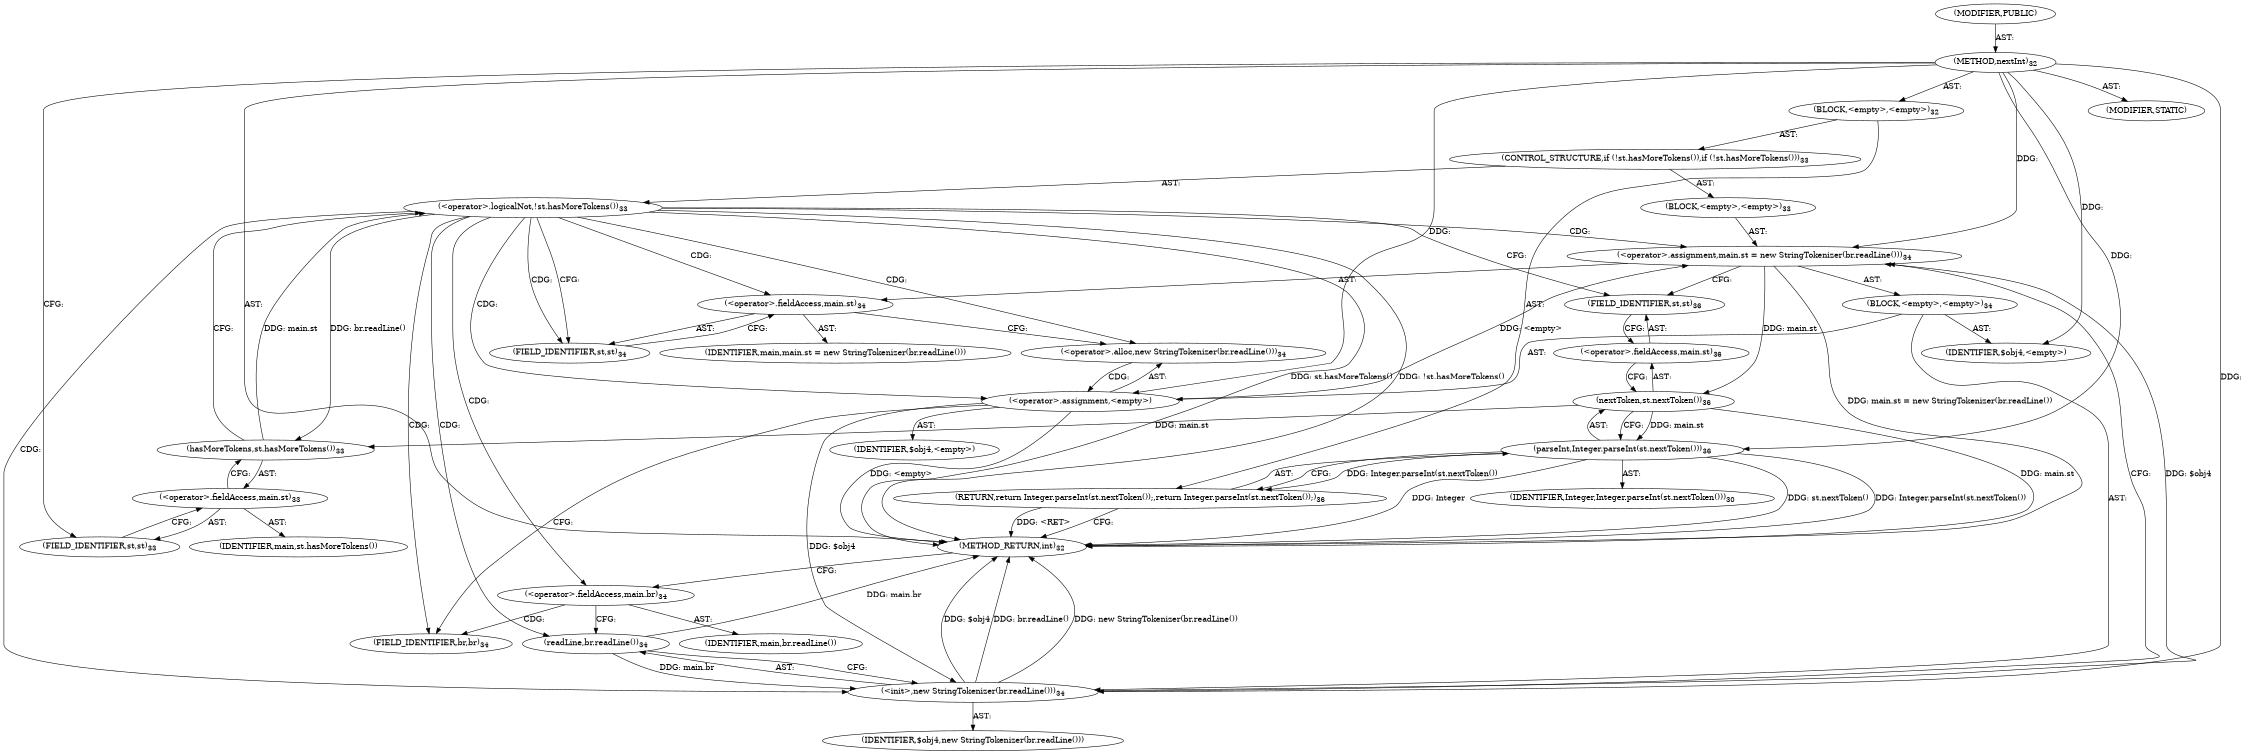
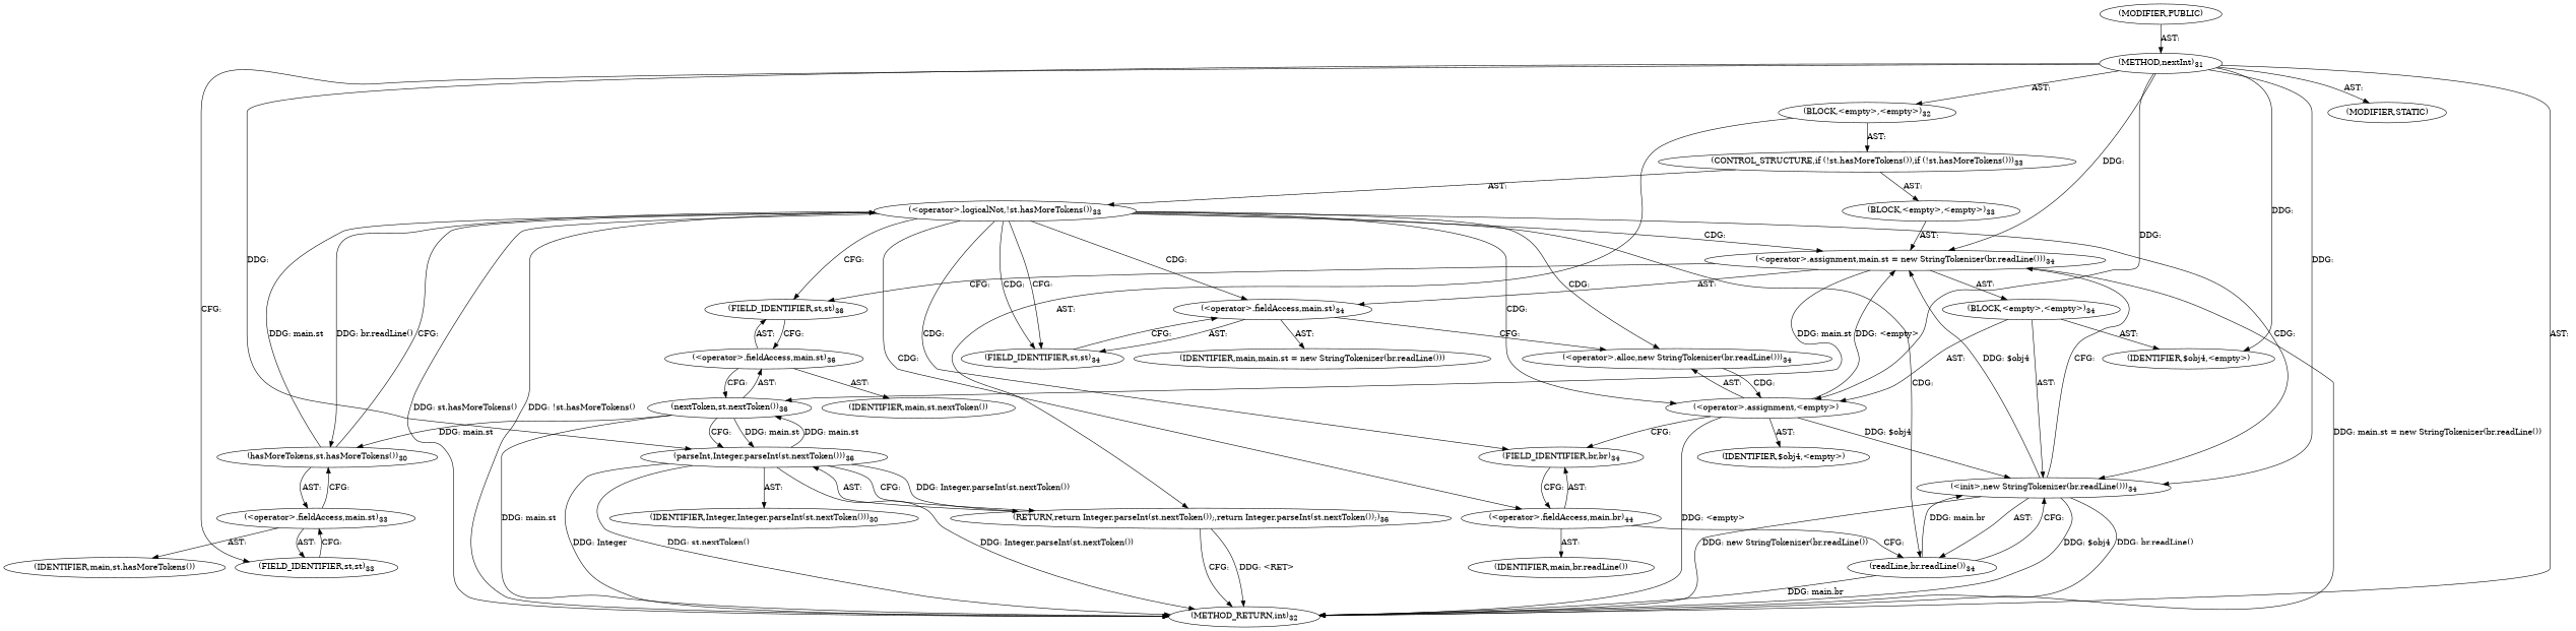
  digraph {
-   n1 [label=<(METHOD,nextInt)<SUB>32</SUB>>]
+   n1 [label=<(METHOD,nextInt)<SUB>31</SUB>>]
    n2 [label=<(BLOCK,&lt;empty&gt;,&lt;empty&gt;)<SUB>32</SUB>>]
    n3 [label=<(FIELD_IDENTIFIER,st,st)<SUB>33</SUB>>]
    n4 [label=<(&lt;operator&gt;.assignment,main.st = new StringTokenizer(br.readLine()))<SUB>34</SUB>>]
    n5 [label=<(&lt;operator&gt;.assignment,&lt;empty&gt;)>]
    n6 [label=<(&lt;init&gt;,new StringTokenizer(br.readLine()))<SUB>34</SUB>>]
    n7 [label=<(IDENTIFIER,$obj4,&lt;empty&gt;)>]
    n8 [label=<(parseInt,Integer.parseInt(st.nextToken()))<SUB>36</SUB>>]
    n9 [label=<(MODIFIER,STATIC)>]
    n10 [label=<(METHOD_RETURN,int)<SUB>32</SUB>>]
    n11 [label=<(CONTROL_STRUCTURE,if (!st.hasMoreTokens()),if (!st.hasMoreTokens()))<SUB>33</SUB>>]
    n12 [label=<(RETURN,return Integer.parseInt(st.nextToken());,return Integer.parseInt(st.nextToken());)<SUB>36</SUB>>]
    n13 [label=<(&lt;operator&gt;.fieldAccess,main.st)<SUB>33</SUB>>]
    n14 [label=<(&lt;operator&gt;.fieldAccess,main.st)<SUB>34</SUB>>]
    n15 [label=<(FIELD_IDENTIFIER,st,st)<SUB>36</SUB>>]
    n16 [label=<(nextToken,st.nextToken())<SUB>36</SUB>>]
    n17 [label=<(BLOCK,&lt;empty&gt;,&lt;empty&gt;)<SUB>34</SUB>>]
    n18 [label=<(&lt;operator&gt;.alloc,new StringTokenizer(br.readLine()))<SUB>34</SUB>>]
    n19 [label=<(FIELD_IDENTIFIER,br,br)<SUB>34</SUB>>]
    n20 [label=<(IDENTIFIER,$obj4,&lt;empty&gt;)>]
    n21 [label=<(readLine,br.readLine())<SUB>34</SUB>>]
-   n22 [label=<(IDENTIFIER,$obj4,new StringTokenizer(br.readLine()))>]
    n23 [label=<(IDENTIFIER,Integer,Integer.parseInt(st.nextToken()))<SUB>30</SUB>>]
    n24 [label=<(MODIFIER,PUBLIC)>]
    n25 [label=<(&lt;operator&gt;.logicalNot,!st.hasMoreTokens())<SUB>33</SUB>>]
    n26 [label=<(BLOCK,&lt;empty&gt;,&lt;empty&gt;)<SUB>33</SUB>>]
-   n27 [label=<(hasMoreTokens,st.hasMoreTokens())<SUB>33</SUB>>]
+   n27 [label=<(hasMoreTokens,st.hasMoreTokens())<SUB>30</SUB>>]
    n28 [label=<(FIELD_IDENTIFIER,st,st)<SUB>34</SUB>>]
-   n29 [label=<(&lt;operator&gt;.fieldAccess,main.br)<SUB>34</SUB>>]
+   n29 [label=<(&lt;operator&gt;.fieldAccess,main.br)<SUB>44</SUB>>]
    n30 [label=<(IDENTIFIER,main,main.st = new StringTokenizer(br.readLine()))>]
    n31 [label=<(IDENTIFIER,main,br.readLine())>]
    n32 [label=<(&lt;operator&gt;.fieldAccess,main.st)<SUB>36</SUB>>]
    n33 [label=<(IDENTIFIER,main,st.hasMoreTokens())>]
+   n34 [label=<(IDENTIFIER,main,st.nextToken())>]
    n1 -> n2 [label="AST: "]
    n1 -> n3 [label="CFG: "]
    n1 -> n4 [label="DDG: "]
    n1 -> n5 [label="DDG: "]
    n1 -> n6 [label="DDG: "]
    n1 -> n7 [label="DDG: "]
    n1 -> n8 [label="DDG: "]
    n1 -> n9 [label="AST: "]
    n1 -> n10 [label="AST: "]
    n2 -> n11 [label="AST: "]
    n2 -> n12 [label="AST: "]
    n3 -> n13 [label="CFG: "]
    n4 -> n10 [label="DDG: main.st = new StringTokenizer(br.readLine())"]
    n4 -> n14 [label="AST: "]
    n4 -> n15 [label="CFG: "]
    n4 -> n16 [label="DDG: main.st"]
    n4 -> n17 [label="AST: "]
    n5 -> n4 [label="DDG: &lt;empty&gt;"]
    n5 -> n6 [label="DDG: $obj4"]
    n5 -> n10 [label="DDG: &lt;empty&gt;"]
    n5 -> n18 [label="AST: "]
    n5 -> n19 [label="CFG: "]
    n5 -> n20 [label="AST: "]
    n6 -> n4 [label="CFG: "]
    n6 -> n4 [label="DDG: $obj4"]
    n6 -> n10 [label="DDG: $obj4"]
    n6 -> n10 [label="DDG: br.readLine()"]
    n6 -> n10 [label="DDG: new StringTokenizer(br.readLine())"]
    n6 -> n21 [label="AST: "]
-   n6 -> n22 [label="AST: "]
    n8 -> n10 [label="DDG: Integer"]
    n8 -> n10 [label="DDG: st.nextToken()"]
    n8 -> n10 [label="DDG: Integer.parseInt(st.nextToken())"]
    n8 -> n12 [label="CFG: "]
    n8 -> n12 [label="DDG: Integer.parseInt(st.nextToken())"]
-   n8 -> n16 [label="AST: "]
+   n8 -> n16 [label="DDG: main.st"]
    n8 -> n23 [label="AST: "]
    n11 -> n25 [label="AST: "]
    n11 -> n26 [label="AST: "]
    n12 -> n8 [label="AST: "]
    n12 -> n10 [label="CFG: "]
    n12 -> n10 [label="DDG: &lt;RET&gt;"]
    n13 -> n3 [label="AST: "]
    n13 -> n27 [label="CFG: "]
    n13 -> n33 [label="AST: "]
    n14 -> n18 [label="CFG: "]
    n14 -> n28 [label="AST: "]
    n14 -> n30 [label="AST: "]
    n15 -> n32 [label="CFG: "]
    n16 -> n8 [label="CFG: "]
    n16 -> n8 [label="DDG: main.st"]
    n16 -> n10 [label="DDG: main.st"]
    n16 -> n27 [label="DDG: main.st"]
    n16 -> n32 [label="AST: "]
    n17 -> n5 [label="AST: "]
    n17 -> n6 [label="AST: "]
    n17 -> n7 [label="AST: "]
    n18 -> n5 [label="CDG: "]
-   n10 -> n29 [label="CFG: "]
+   n19 -> n29 [label="CFG: "]
    n21 -> n6 [label="CFG: "]
    n21 -> n6 [label="DDG: main.br"]
    n21 -> n10 [label="DDG: main.br"]
    n24 -> n1 [label="AST: "]
    n25 -> n4 [label="CDG: "]
    n25 -> n5 [label="CDG: "]
    n25 -> n6 [label="CDG: "]
    n25 -> n10 [label="DDG: st.hasMoreTokens()"]
    n25 -> n10 [label="DDG: !st.hasMoreTokens()"]
    n25 -> n14 [label="CDG: "]
    n25 -> n15 [label="CFG: "]
    n25 -> n18 [label="CDG: "]
    n25 -> n19 [label="CDG: "]
    n25 -> n21 [label="CDG: "]
    n25 -> n27 [label="DDG: br.readLine()"]
    n25 -> n28 [label="CFG: "]
    n25 -> n28 [label="CDG: "]
    n25 -> n29 [label="CDG: "]
    n26 -> n4 [label="AST: "]
    n27 -> n13 [label="AST: "]
    n27 -> n25 [label="CFG: "]
    n27 -> n25 [label="DDG: main.st"]
    n28 -> n14 [label="CFG: "]
-   n29 -> n19 [label="CDG: "]
+   n29 -> n19 [label="AST: "]
    n29 -> n21 [label="CFG: "]
    n29 -> n31 [label="AST: "]
    n32 -> n15 [label="AST: "]
    n32 -> n16 [label="CFG: "]
+   n32 -> n34 [label="AST: "]
  }
